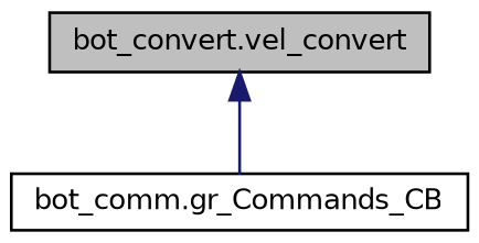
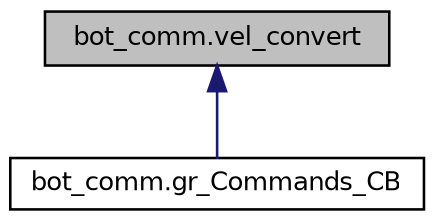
  digraph {
    rankdir=TB
    node [color=black fontname=Helvetica fontsize=10 shape=record style=filled]
-   n1 [fillcolor=grey75 fontcolor=black height=0.2 label="bot_convert.vel_convert" width=0.4]
+   n1 [fillcolor=grey75 fontcolor=black height=0.2 label="bot_comm.vel_convert" width=0.4]
    n2 [fillcolor=white height=0.2 label="bot_comm.gr_Commands_CB" width=0.4]
    n1 -> n2 [color=midnightblue dir=back fontname=Helvetica fontsize=10 labelfontname=Helvetica labelfontsize=10 style=solid]
  }
